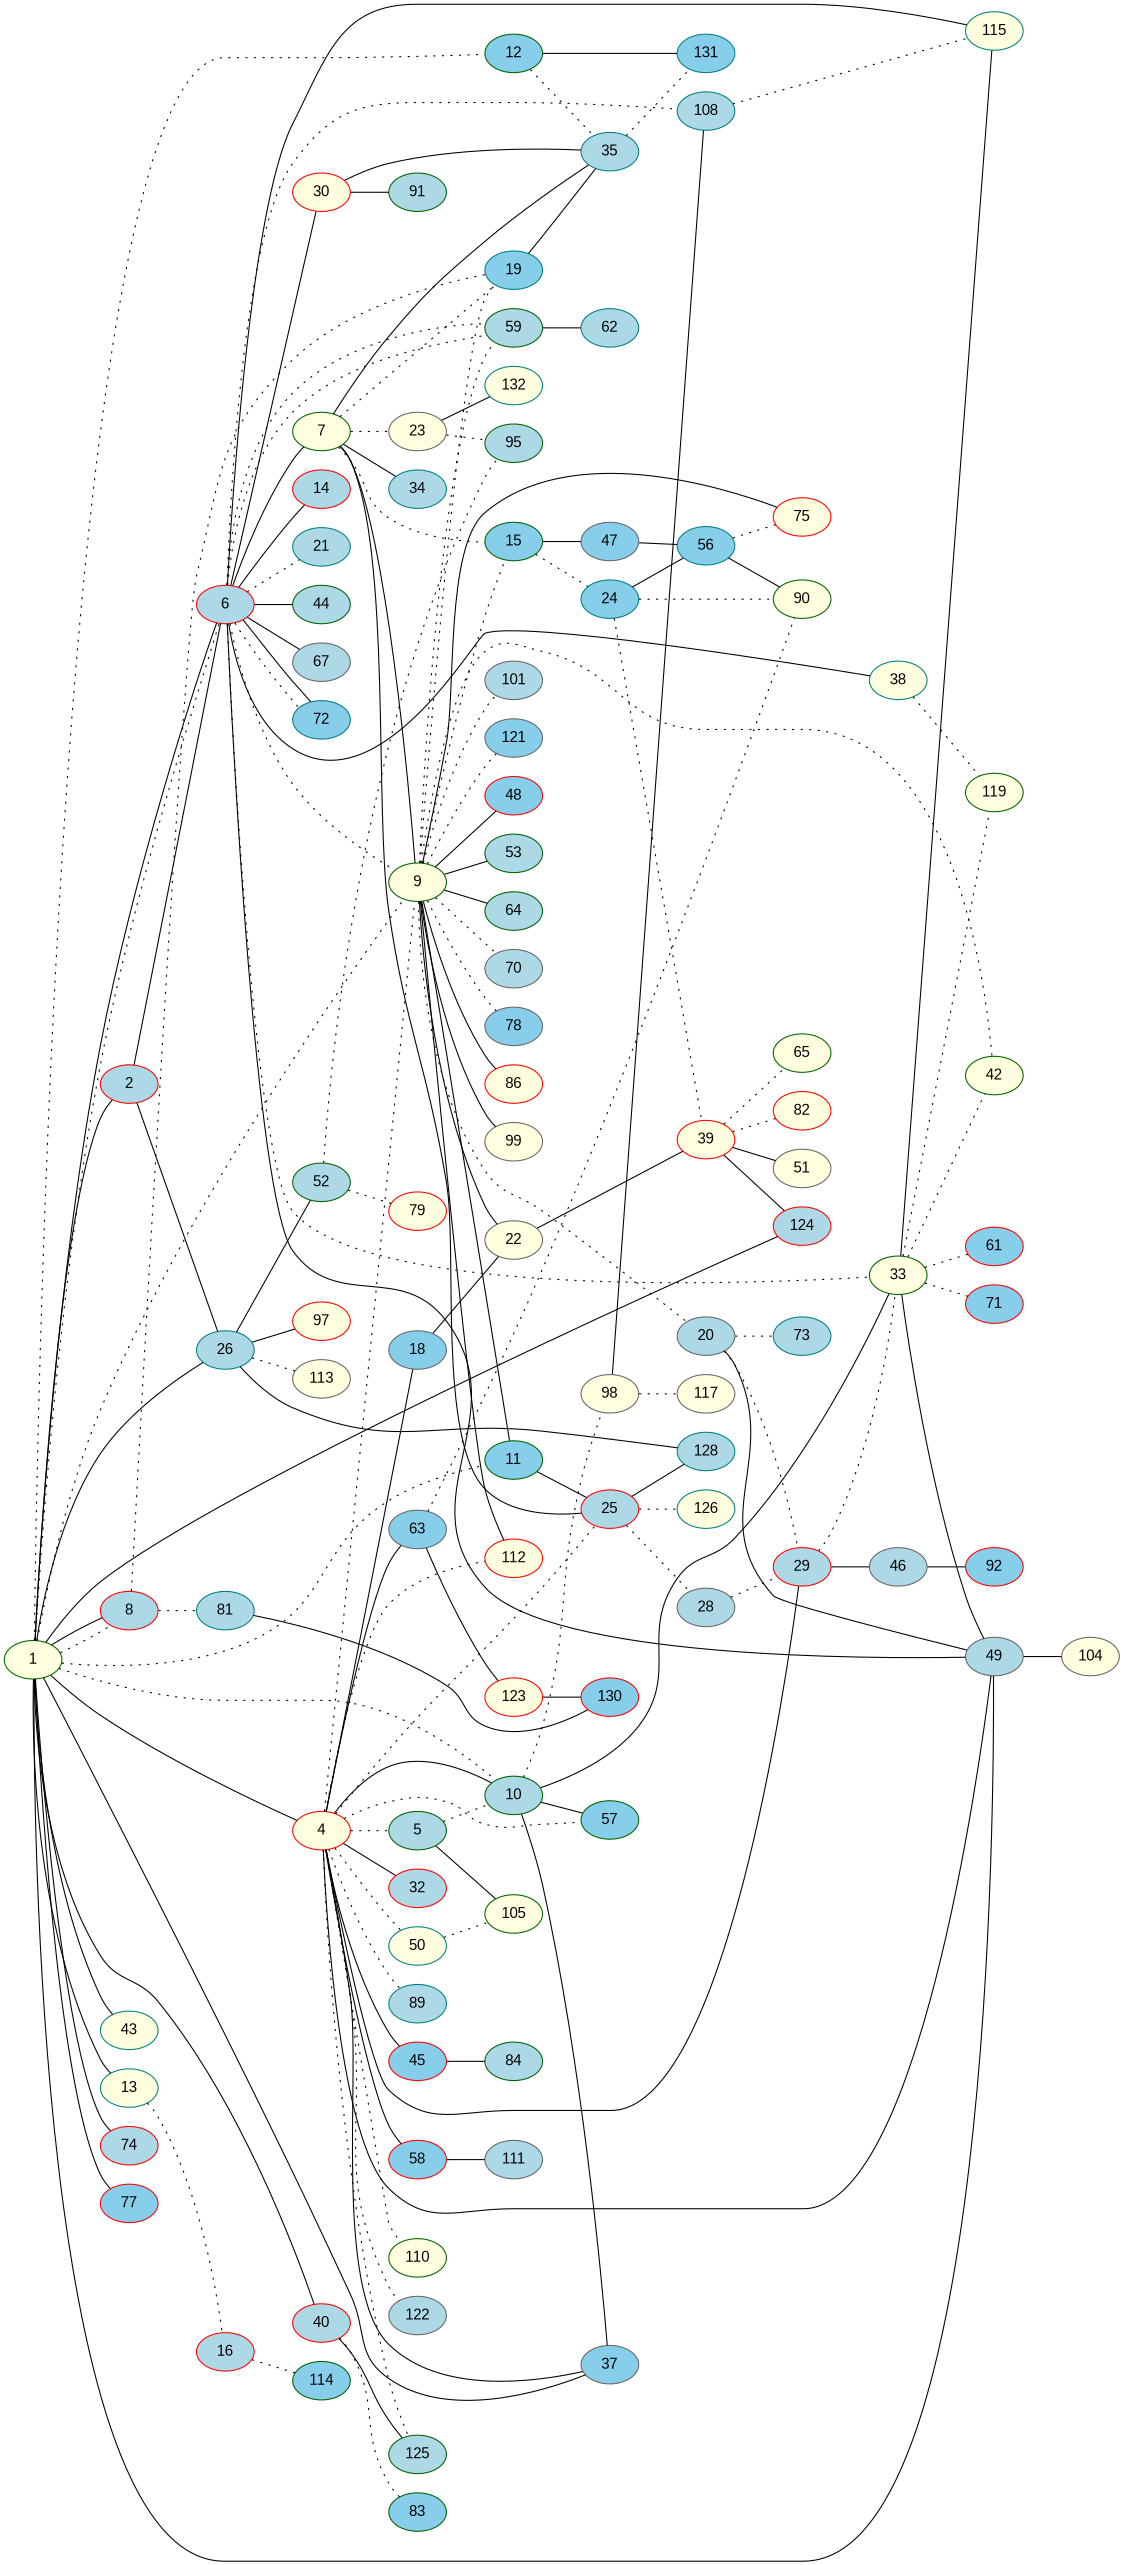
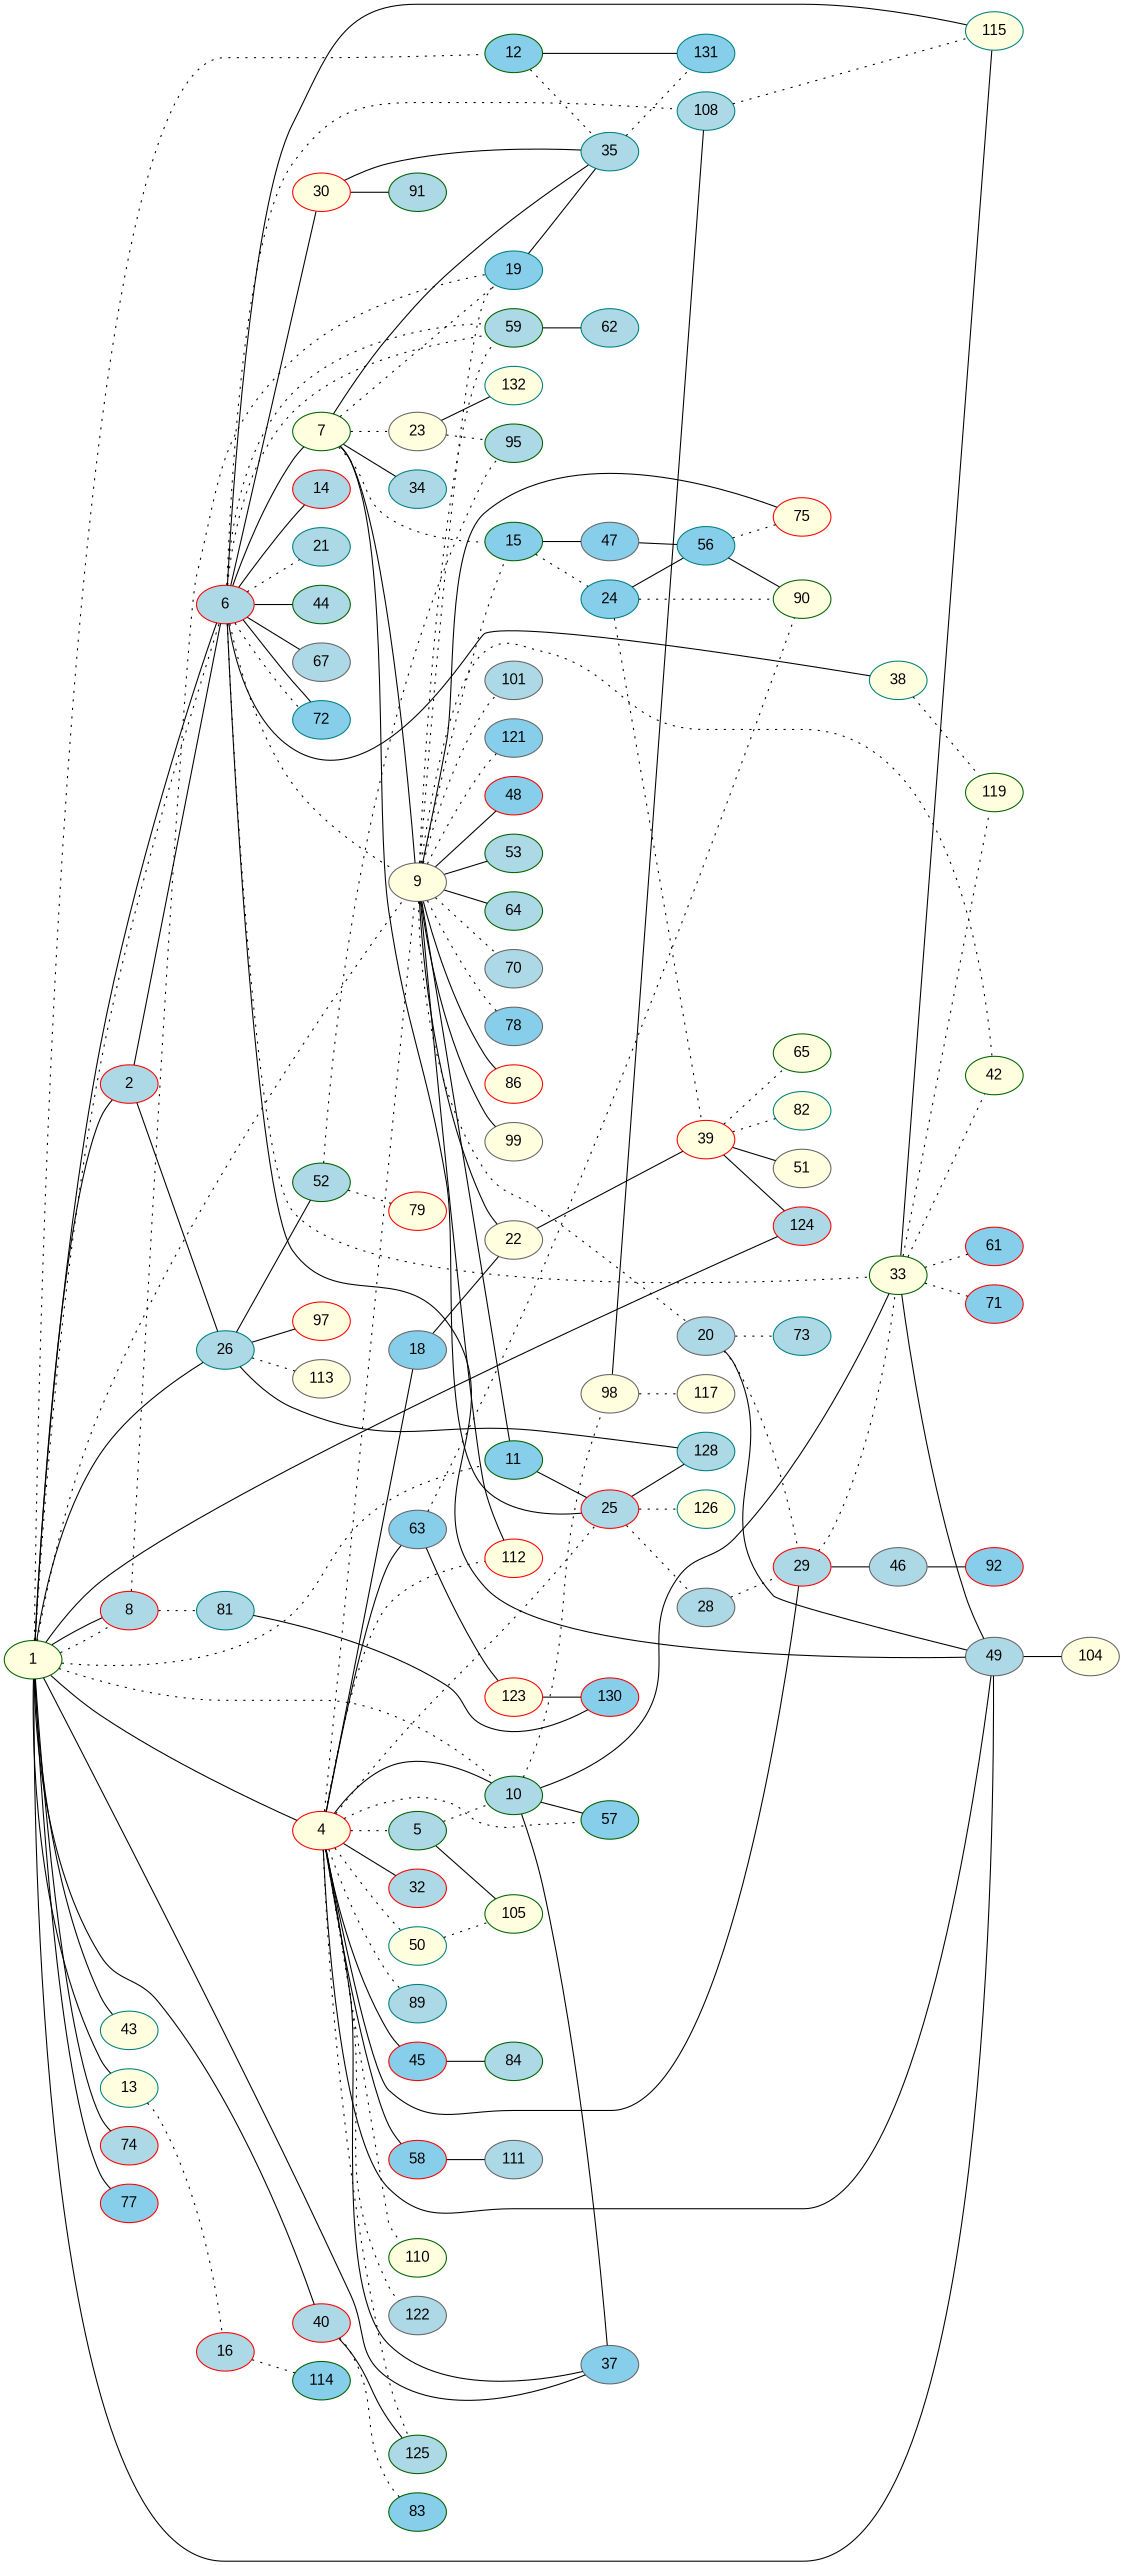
  graph {
    fontname="Liberation Sans"
    rankdir=LR
    node [color=red fillcolor=lightblue fontname="Liberation Sans" style=filled]
    edge [fontname="Liberation Sans" style=solid]
    1 [color=darkgreen fillcolor=lightyellow super="+3"]
    2
    4 [fillcolor=lightyellow super="+27"]
    6 [super="+41"]
    8
-   9 [color=darkgreen fillcolor=lightyellow super="+60"]
+   9 [color=gray40 fillcolor=lightyellow super="+60"]
    10 [color=darkgreen super="+94"]
    11 [color=darkgreen fillcolor=skyblue]
    12 [color=darkgreen fillcolor=skyblue]
    13 [color=teal fillcolor=lightyellow]
    26 [color=teal super="+36"]
    37 [color=gray40 fillcolor=skyblue super="+85"]
    40
    43 [color=teal fillcolor=lightyellow]
    49 [color=gray40 super="+76"]
    74 [super="+80"]
    77 [fillcolor=skyblue]
    124
    5 [color=darkgreen super="+17"]
    18 [color=gray40 fillcolor=skyblue super="+116"]
    25 [super="+31"]
    29 [super="+88"]
    32
    50 [color=teal fillcolor=lightyellow super="+107"]
    n25 [fillcolor=skyblue label=45]
    57 [color=darkgreen fillcolor=skyblue]
    58 [fillcolor=skyblue super="+106"]
    63 [color=gray40 fillcolor=skyblue super="+69"]
    89 [color=teal]
    110 [color=darkgreen fillcolor=lightyellow]
    112 [fillcolor=lightyellow]
    122 [color=gray40]
    125 [color=darkgreen]
    7 [color=darkgreen fillcolor=lightyellow super="+45"]
    14
    21 [color=teal]
    30 [fillcolor=lightyellow]
    33 [color=darkgreen fillcolor=lightyellow super="+68"]
    38 [color=teal fillcolor=lightyellow]
    44 [color=darkgreen]
    59 [color=darkgreen super="+120"]
    67 [color=gray40]
    72 [color=teal fillcolor=skyblue]
    108 [color=teal]
    115 [color=teal fillcolor=lightyellow super="+118"]
    19 [color=teal fillcolor=skyblue super="+54"]
    81 [color=teal super="+96"]
    15 [color=darkgreen fillcolor=skyblue super="+127"]
    20 [color=gray40 super="+66"]
    22 [color=gray40 fillcolor=lightyellow]
    42 [color=darkgreen fillcolor=lightyellow super="+93"]
    48 [fillcolor=skyblue]
    53 [color=darkgreen]
    64 [color=darkgreen]
    70 [color=gray40]
    75 [fillcolor=lightyellow]
    78 [color=gray40 fillcolor=skyblue]
    86 [fillcolor=lightyellow]
    99 [color=gray40 fillcolor=lightyellow]
    101 [color=gray40]
    121 [color=gray40 fillcolor=skyblue]
    98 [color=gray40 fillcolor=lightyellow]
    35 [color=teal super="+109"]
    131 [color=teal fillcolor=skyblue]
    16
    128 [color=teal]
    52 [color=darkgreen]
    97 [fillcolor=lightyellow]
    113 [color=gray40 fillcolor=lightyellow]
    n70 [color=darkgreen fillcolor=skyblue label=83 super="+133"]
    104 [color=gray40 fillcolor=lightyellow]
    105 [color=darkgreen fillcolor=lightyellow]
    28 [color=gray40]
    126 [color=teal fillcolor=lightyellow]
    46 [color=gray40]
    84 [color=darkgreen]
    111 [color=gray40 super="+129"]
    90 [color=darkgreen fillcolor=lightyellow super="+100"]
    123 [fillcolor=lightyellow]
    23 [color=gray40 fillcolor=lightyellow]
    34 [color=teal]
    91 [color=darkgreen]
    61 [fillcolor=skyblue]
    71 [fillcolor=skyblue]
    119 [color=darkgreen fillcolor=lightyellow]
    62 [color=teal]
    24 [color=teal fillcolor=skyblue super="+102"]
    47 [color=gray40 fillcolor=skyblue]
    95 [color=darkgreen]
    132 [color=teal fillcolor=lightyellow]
    130 [fillcolor=skyblue]
    73 [color=teal super="+83"]
    39 [fillcolor=lightyellow super="+103"]
    117 [color=gray40 fillcolor=lightyellow]
    114 [color=darkgreen fillcolor=skyblue]
    56 [color=teal fillcolor=skyblue]
    51 [color=gray40 fillcolor=lightyellow]
    65 [color=darkgreen fillcolor=lightyellow]
-   82 [fillcolor=lightyellow]
+   82 [color=teal fillcolor=lightyellow]
    79 [fillcolor=lightyellow]
    92 [fillcolor=skyblue]
    1 -- 2
    1 -- 4
    1 -- 6 [style=dotted]
    1 -- 6
    1 -- 8 [style=dotted]
    1 -- 8
    1 -- 9 [style=dotted]
    1 -- 10 [style=dotted]
    1 -- 11 [style=dotted]
    1 -- 12 [style=dotted]
    1 -- 13
    1 -- 26
    1 -- 37
    1 -- 40
    1 -- 43
    1 -- 49
    1 -- 74
    1 -- 77
    1 -- 124
    2 -- 6
    2 -- 26
    4 -- 9 [style=dotted]
    4 -- 10 [weight=2]
    4 -- 37
    4 -- 49
    4 -- 5 [style=dotted weight=2]
    4 -- 18
    4 -- 25 [style=dotted]
    4 -- 29
    4 -- 32
    4 -- 50 [style=dotted]
    4 -- n25
    4 -- 57 [style=dotted]
    4 -- 58
    4 -- 63 [weight=2]
    4 -- 89 [style=dotted]
    4 -- 110 [style=dotted]
    4 -- 112 [style=dotted]
    4 -- 122 [style=dotted]
    4 -- 125 [style=dotted]
    6 -- 9 [style=dotted]
    6 -- 49
    6 -- 7
    6 -- 14
    6 -- 21 [style=dotted]
    6 -- 30
    6 -- 33 [style=dotted]
    6 -- 38
    6 -- 44
    6 -- 59 [style=dotted weight=2]
    6 -- 59 [style=dotted]
    6 -- 67
    6 -- 72 [style=dotted]
    6 -- 72
    6 -- 108 [style=dotted]
    6 -- 115 [weight=2]
    8 -- 19 [style=dotted]
    8 -- 81 [style=dotted]
    9 -- 11
    9 -- 112
    9 -- 59 [style=dotted]
    9 -- 19 [style=dotted]
    9 -- 15 [style=dotted]
    9 -- 20 [style=dotted]
    9 -- 22
    9 -- 42 [style=dotted]
    9 -- 48
    9 -- 53
    9 -- 64
    9 -- 70 [style=dotted]
    9 -- 75
    9 -- 78 [style=dotted]
    9 -- 86
    9 -- 99
    9 -- 101 [style=dotted]
    9 -- 121 [style=dotted]
    10 -- 37
    10 -- 57
    10 -- 33
    10 -- 98 [style=dotted]
    11 -- 25
    12 -- 35 [style=dotted]
    12 -- 131
    13 -- 16 [style=dotted]
    26 -- 128
    26 -- 52
    26 -- 97
    26 -- 113 [style=dotted]
    40 -- 125
    40 -- n70 [style=dotted]
    49 -- 104
    5 -- 10 [style=dotted]
    5 -- 105
    18 -- 22
    25 -- 128
    25 -- 28 [style=dotted]
    25 -- 126 [style=dotted]
    29 -- 33 [style=dotted]
    29 -- 46
    50 -- 105 [style=dotted]
    n25 -- 84
    58 -- 111
    63 -- 90 [style=dotted]
    63 -- 123
    7 -- 9
    7 -- 25
    7 -- 19 [style=dotted]
    7 -- 15 [style=dotted]
    7 -- 35
    7 -- 23 [style=dotted]
    7 -- 34
    30 -- 35
    30 -- 91
    33 -- 49
    33 -- 115
    33 -- 42 [style=dotted]
    33 -- 61 [style=dotted]
    33 -- 71 [style=dotted]
    33 -- 119 [style=dotted]
    38 -- 119 [style=dotted]
    59 -- 62
    108 -- 115 [style=dotted]
    19 -- 35
    81 -- 130
    15 -- 24 [style=dotted]
    15 -- 47
    20 -- 49
    20 -- 29 [style=dotted weight=2]
    20 -- 73 [style=dotted]
    22 -- 39
    98 -- 108
    98 -- 117 [style=dotted]
    35 -- 131 [style=dotted]
    16 -- 114 [style=dotted]
    52 -- 95 [style=dotted]
    52 -- 79 [style=dotted]
    28 -- 29 [style=dotted]
    46 -- 92
    123 -- 130
    23 -- 95 [style=dotted]
    23 -- 132
    24 -- 90 [style=dotted]
    24 -- 39 [style=dotted]
    24 -- 56
    47 -- 56
    39 -- 124
    39 -- 51
    39 -- 65 [style=dotted]
    39 -- 82 [style=dotted]
    56 -- 75 [style=dotted]
    56 -- 90
  }
